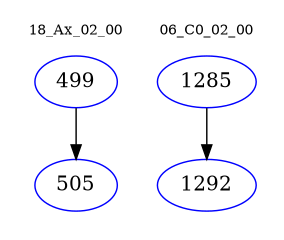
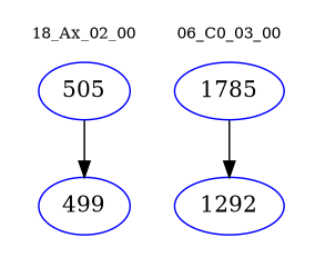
  digraph {
    node [color=blue]
    edge [color=black]
    n1 [label=505]
    n2 [label=499]
-   n3 [label=1285]
+   n3 [label=1785]
    n4 [label=1292]
    subgraph cluster_1 {
      color=white
      fontsize=10
      label="18_Ax_02_00"
      n1
      n2
    }
    subgraph cluster_2 {
      color=white
      fontsize=10
-     label="06_C0_02_00"
+     label="06_C0_03_00"
      n3
      n4
    }
-   n2 -> n1
+   n1 -> n2
    n3 -> n4
  }
